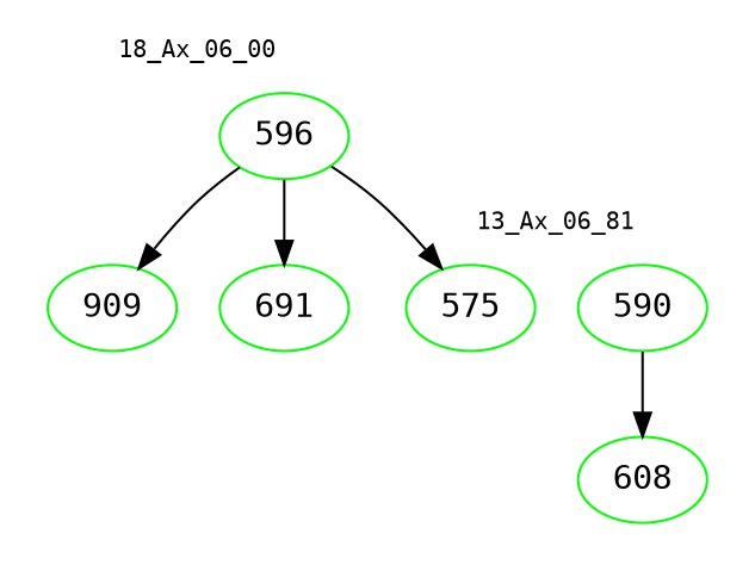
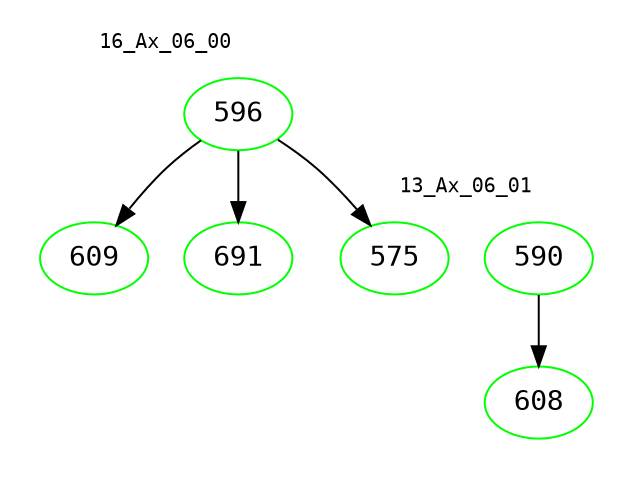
  digraph {
    fontname="DejaVu Sans Mono"
    node [color=green fontname="DejaVu Sans Mono"]
    edge [color=black fontname="DejaVu Sans Mono"]
    n1 [label=590]
    n2 [label=575]
    n3 [label=608]
    n4 [label=596]
-   n5 [label=909]
+   n5 [label=609]
    n6 [label=691]
    subgraph cluster_1 {
      color=white
      fontsize=10
-     label="13_Ax_06_81"
+     label="13_Ax_06_01"
      n1
      n2
      n3
    }
    subgraph cluster_2 {
      color=white
      fontsize=10
-     label="18_Ax_06_00"
+     label="16_Ax_06_00"
      n4
      n5
      n6
    }
    n1 -> n3
    n4 -> n2
    n4 -> n5
    n4 -> n6
  }
